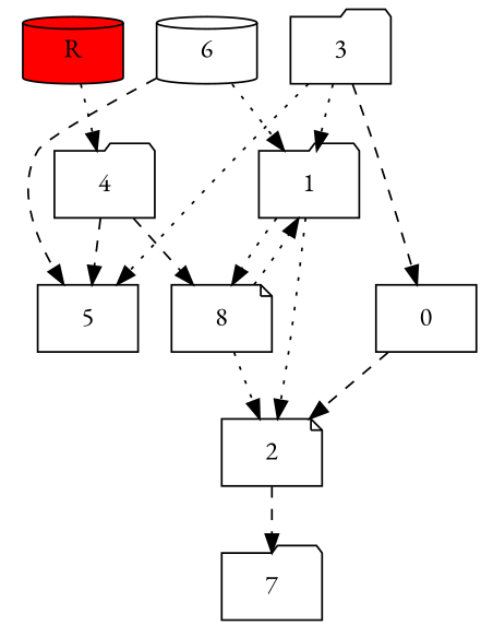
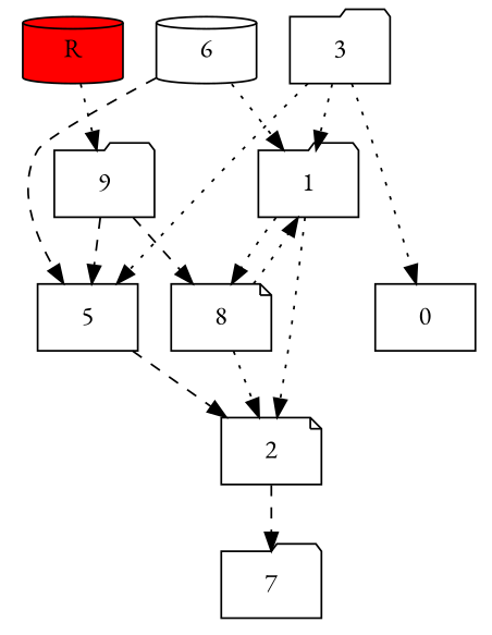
  digraph {
    fontname="EB Garamond"
    node [fontname="EB Garamond" shape=folder]
    edge [fontname="EB Garamond" style=dotted]
    2 [shape=note]
    1
    8 [shape=note]
    7
    3
    5 [shape=box]
    n7 [label=0 shape=box]
-   4
+   4 [label=9]
    6 [shape=cylinder]
    R [fillcolor="#ff0000" shape=cylinder style=filled]
    2 -> 7 [style=dashed]
    1 -> 2
    1 -> 8
    8 -> 2
    8 -> 1
    3 -> 1
    3 -> 5
-   3 -> n7 [style=dashed]
-   n7 -> 2 [style=dashed]
+   3 -> n7
+   5 -> 2 [style=dashed]
    4 -> 8 [style=dashed]
    4 -> 5 [style=dashed]
    6 -> 1
    6 -> 5 [style=dashed]
    R -> 4
  }
